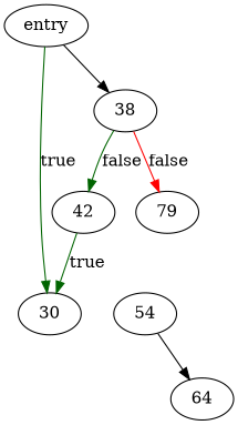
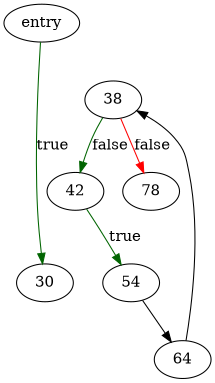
  digraph {
    edge [color=darkgreen]
    n1 [label=entry]
    30
    38
    42
-   79
+   79 [label=78]
    54
    n7 [label=64]
    n1 -> 30 [label=true]
    38 -> 42 [label=false]
    38 -> 79 [color=red label=false]
-   42 -> 30 [label=true]
+   42 -> 54 [label=true]
    54 -> n7 [color=""]
-   n1 -> 38 [color=""]
+   n7 -> 38 [color=""]
  }
